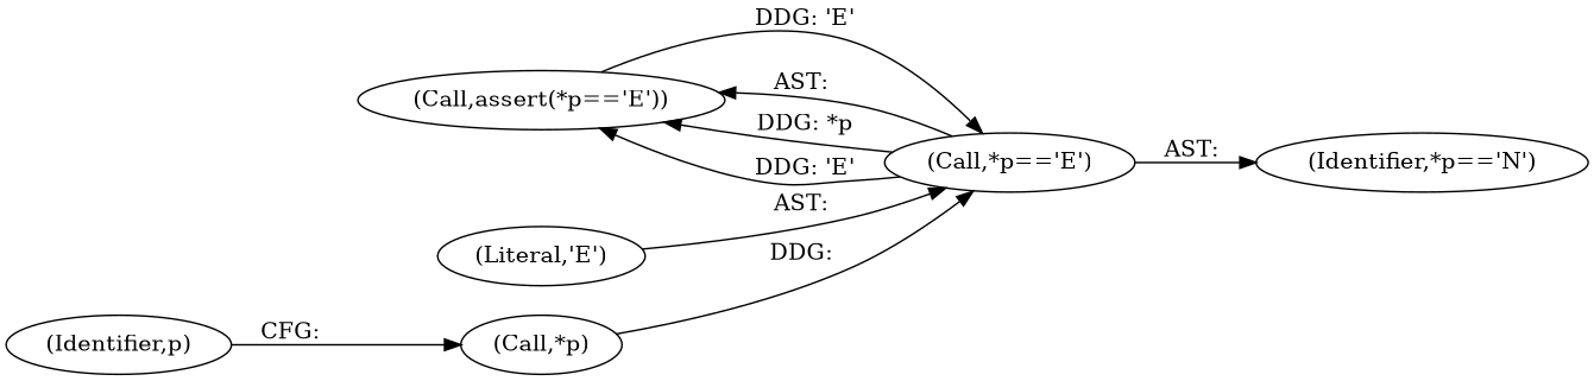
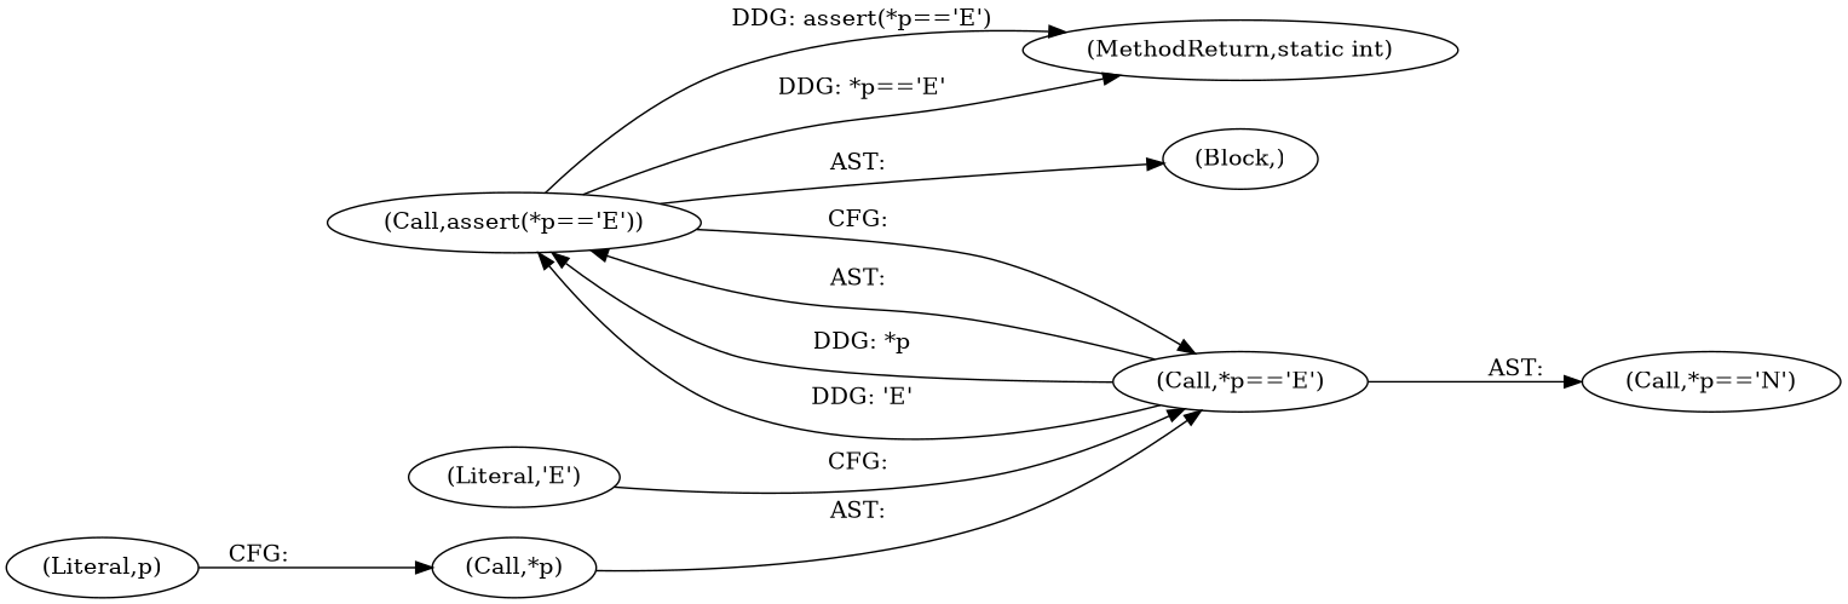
  digraph {
    rankdir=LR
    n1 [label="(Call,assert(*p=='E'))"]
    n2 [label="(Call,*p=='E')"]
-   n5 [label="(Identifier,*p=='N')"]
+   n3 [label="(Block,)"]
+   n4 [label="(MethodReturn,static int)"]
+   n5 [label="(Call,*p=='N')"]
    n6 [label="(Literal,'E')"]
-   n7 [label="(Identifier,p)"]
+   n7 [label="(Literal,p)"]
    n8 [label="(Call,*p)"]
-   n1 -> n2 [label="DDG: 'E'"]
+   n1 -> n2 [label="CFG: "]
+   n1 -> n3 [label="AST: "]
+   n1 -> n4 [label="DDG: assert(*p=='E')"]
+   n1 -> n4 [label="DDG: *p=='E'"]
    n2 -> n1 [label="AST: "]
    n2 -> n1 [label="DDG: *p"]
    n2 -> n1 [label="DDG: 'E'"]
    n2 -> n5 [label="AST: "]
-   n6 -> n2 [label="AST: "]
+   n6 -> n2 [label="CFG: "]
    n7 -> n8 [label="CFG: "]
-   n8 -> n2 [label="DDG: "]
+   n8 -> n2 [label="AST: "]
  }
